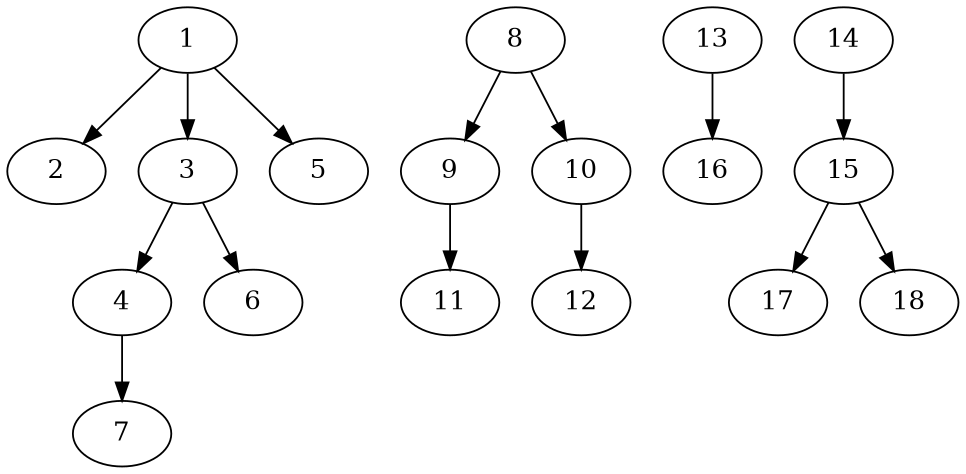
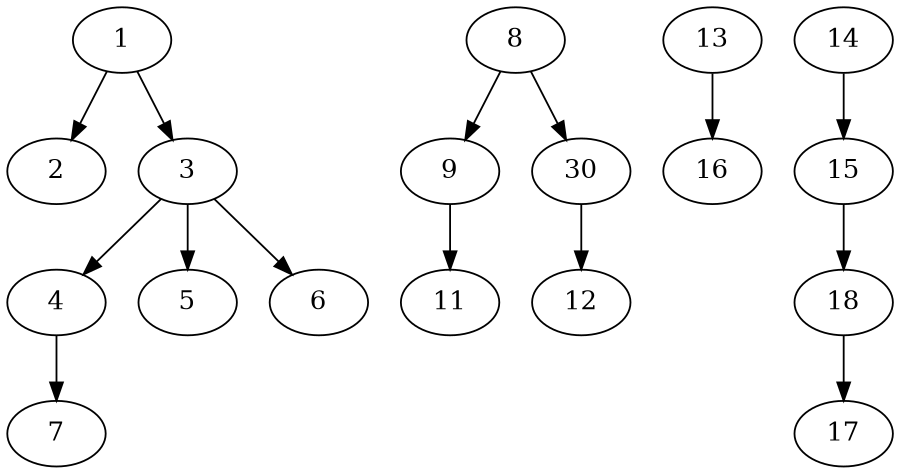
  digraph {
    node [alpha=0.06]
    1 [alpha=0.19 expect_size=106767470623757172736]
    2 [alpha=0.11 expect_size=42655222295993253888]
    3 [expect_size=844009976801914]
    4 [alpha=0.18 expect_size=12772476024920574]
    5 [alpha=0.07 expect_size=47277781753201164288]
    6 [expect_size=2322358678559981]
    7 [alpha=0.03 expect_size=37792404376144314368]
    8 [alpha=0.05 expect_size=78533412641369489408]
    9 [alpha=0.10 expect_size=1804701230069448704]
-   10 [alpha=0.01 expect_size=2150342235975942]
+   10 [alpha=0.01 expect_size=2150342235975942 label=30]
    11 [alpha=0.02 expect_size=11912113807163392000]
    12 [expect_size=483510061790617792]
    13 [alpha=0.05 expect_size=149787954256340224]
    16 [alpha=0.08 expect_size=800103194889919]
    14 [alpha=0.01 expect_size=5278348969312148]
    15 [alpha=0.04 expect_size=223426893431118560]
    17 [alpha=0.15 expect_size=8428937777269178368]
    18 [alpha=0.02 expect_size=642981875225835648]
    1 -> 2
    1 -> 3
    3 -> 4
-   1 -> 5
+   3 -> 5
    3 -> 6
    4 -> 7
    8 -> 9
    8 -> 10
    9 -> 11
    10 -> 12
    13 -> 16
    14 -> 15
-   15 -> 17
+   18 -> 17
    15 -> 18
  }
